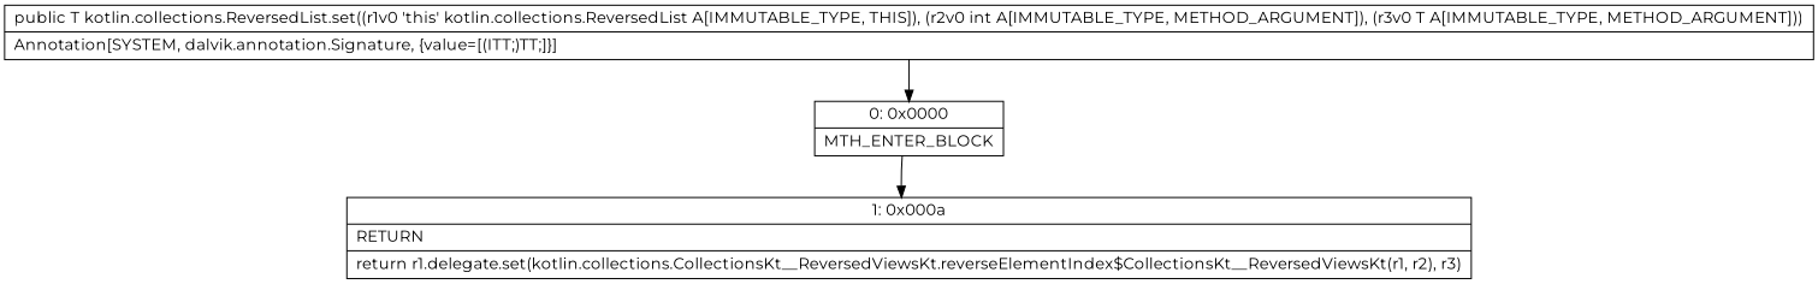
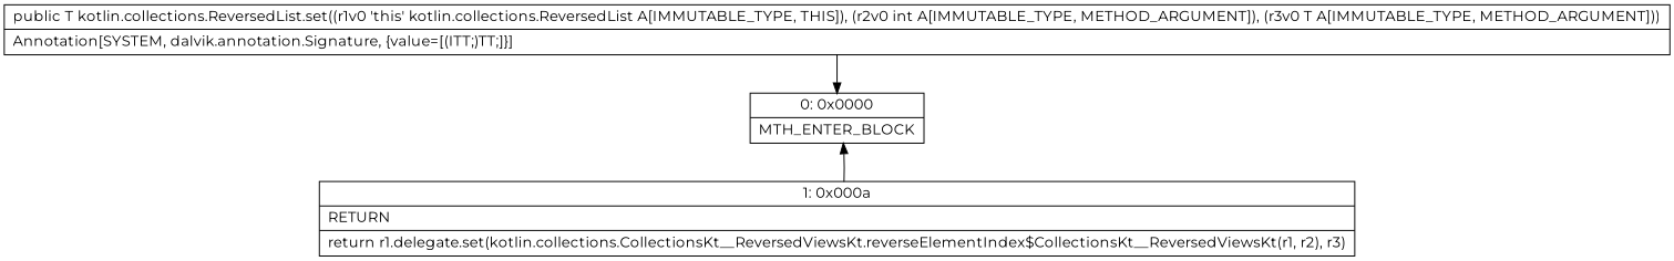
  digraph {
    fontname=Montserrat
    node [shape=record fontname=Montserrat]
    edge [fontname=Montserrat]
    n1 [label="{0\:\ 0x0000|MTH_ENTER_BLOCK\l}"]
    n2 [label="{1\:\ 0x000a|RETURN\l|return r1.delegate.set(kotlin.collections.CollectionsKt__ReversedViewsKt.reverseElementIndex$CollectionsKt__ReversedViewsKt(r1, r2), r3)\l}"]
    n3 [label="{public T kotlin.collections.ReversedList.set((r1v0 'this' kotlin.collections.ReversedList A[IMMUTABLE_TYPE, THIS]), (r2v0 int A[IMMUTABLE_TYPE, METHOD_ARGUMENT]), (r3v0 T A[IMMUTABLE_TYPE, METHOD_ARGUMENT]))  | Annotation[SYSTEM, dalvik.annotation.Signature, \{value=[(ITT;)TT;]\}]\l}"]
-   n1 -> n2
+   n2 -> n1
    n3 -> n1
  }
